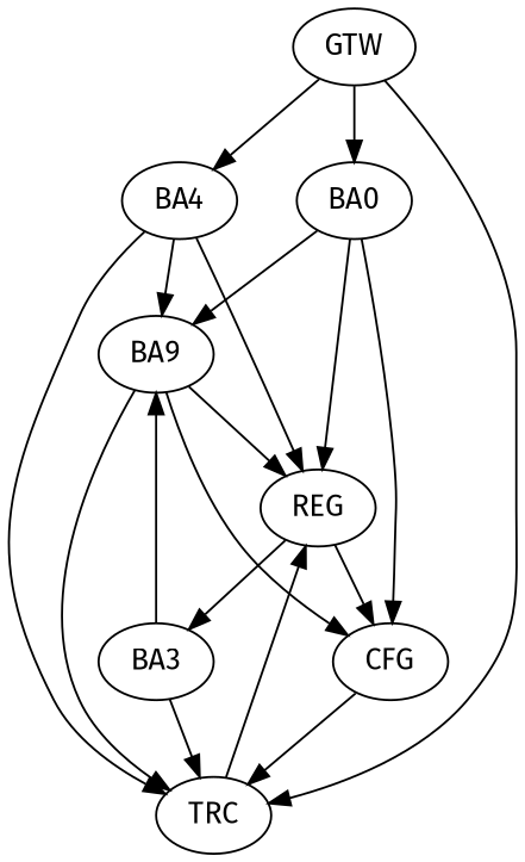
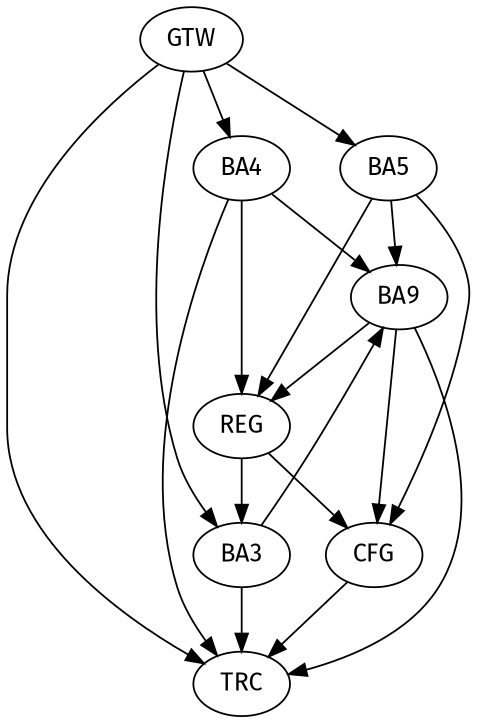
  strict digraph {
    fontname="Fira Sans"
    node [fontname="Fira Sans"]
    edge [fontname="Fira Sans"]
    n1 [label=BA9]
    n2 [label=REG]
    n3 [label=CFG]
    n4 [label=TRC]
    n5 [label=BA3]
    n6 [label=BA4]
-   n7 [label=BA0]
+   n7 [label=BA5]
    n8 [label=GTW]
    n1 -> n2
    n1 -> n3
    n1 -> n4
    n2 -> n3
    n2 -> n5
    n3 -> n4
-   n4 -> n2
    n5 -> n1
    n5 -> n4
    n6 -> n1
    n6 -> n2
    n6 -> n4
    n7 -> n1
    n7 -> n2
    n7 -> n3
    n8 -> n4
+   n8 -> n5
    n8 -> n6
    n8 -> n7
  }
